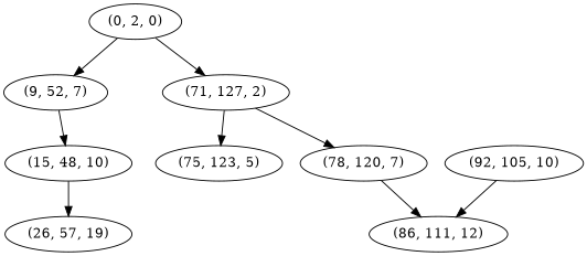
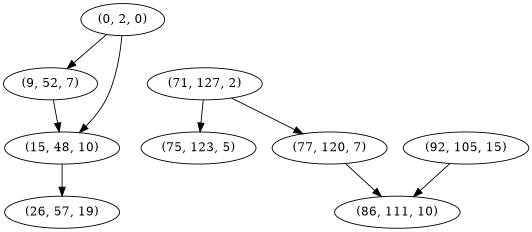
  digraph {
    n1 [label="(0, 2, 0)"]
    "(9, 52, 7)"
    "(71, 127, 2)"
    "(15, 48, 10)"
    "(75, 123, 5)"
-   "(78, 120, 7)"
+   "(78, 120, 7)" [label="(77, 120, 7)"]
    n7 [label="(26, 57, 19)"]
-   "(86, 111, 10)" [label="(86, 111, 12)"]
-   "(92, 105, 15)" [label="(92, 105, 10)"]
+   "(86, 111, 10)"
+   "(92, 105, 15)"
    n1 -> "(9, 52, 7)"
-   n1 -> "(71, 127, 2)"
+   n1 -> "(15, 48, 10)"
    "(9, 52, 7)" -> "(15, 48, 10)"
    "(71, 127, 2)" -> "(75, 123, 5)"
    "(71, 127, 2)" -> "(78, 120, 7)"
    "(15, 48, 10)" -> n7
    "(78, 120, 7)" -> "(86, 111, 10)"
    "(92, 105, 15)" -> "(86, 111, 10)"
  }
